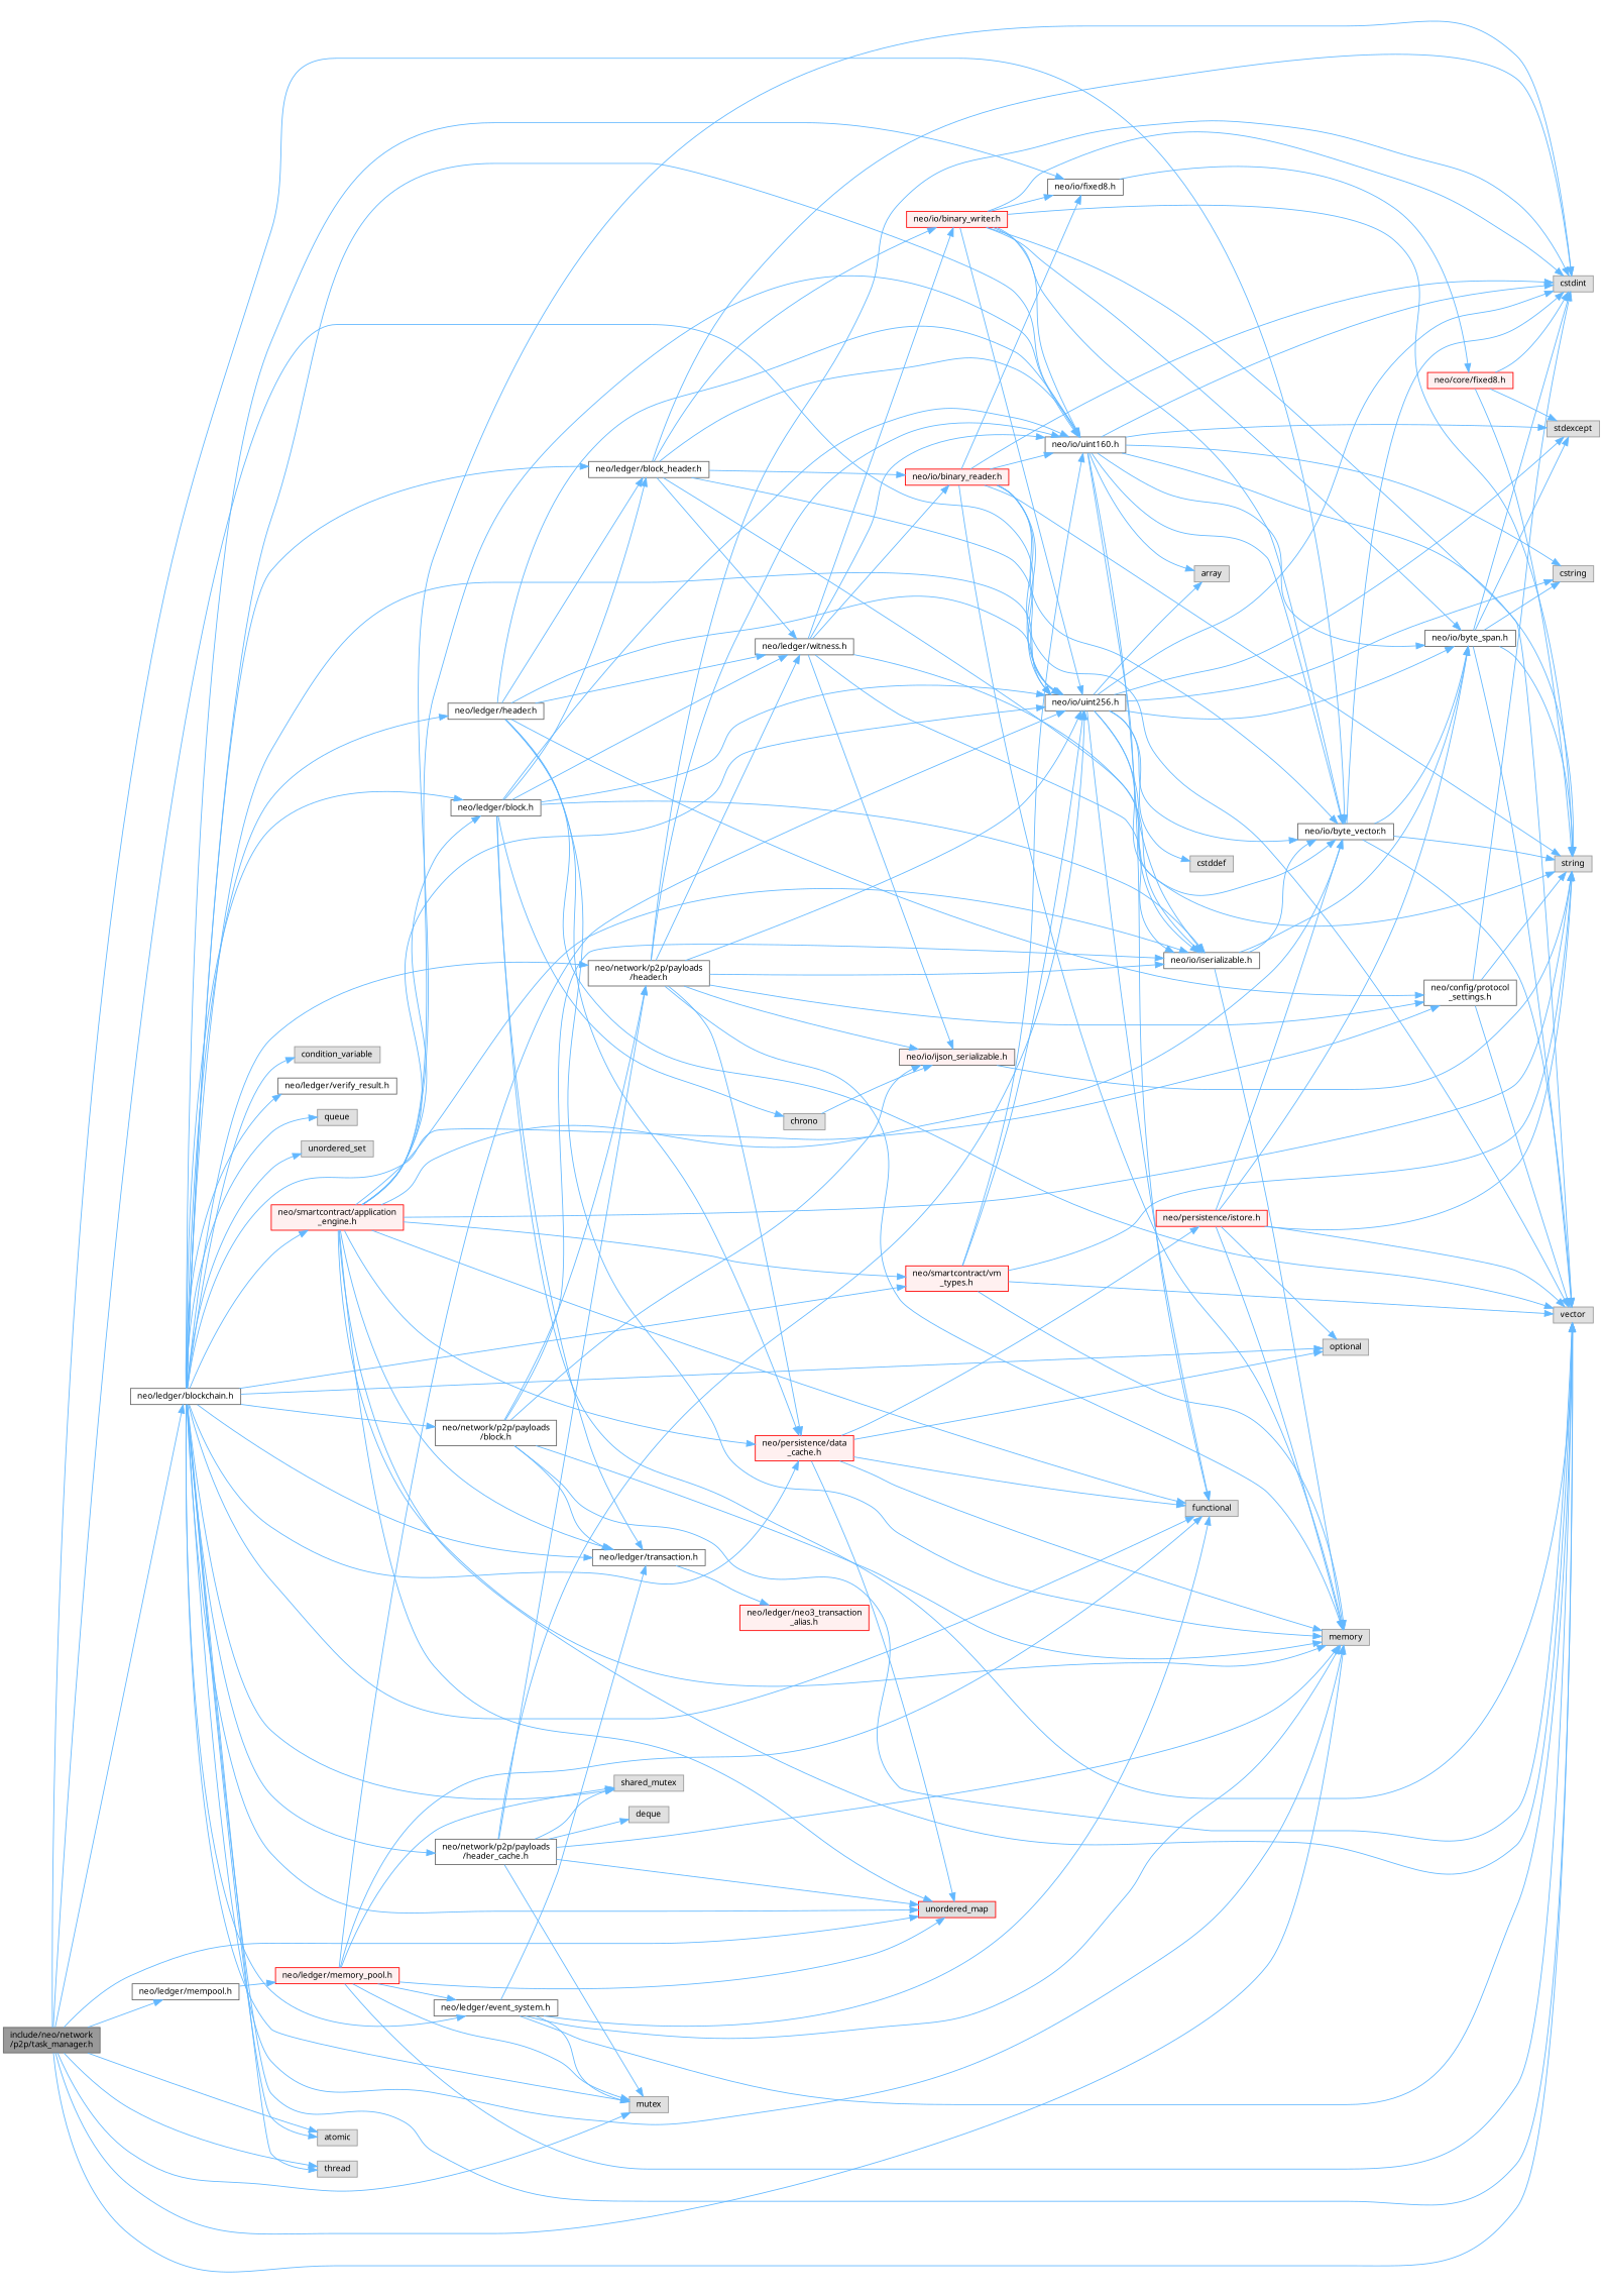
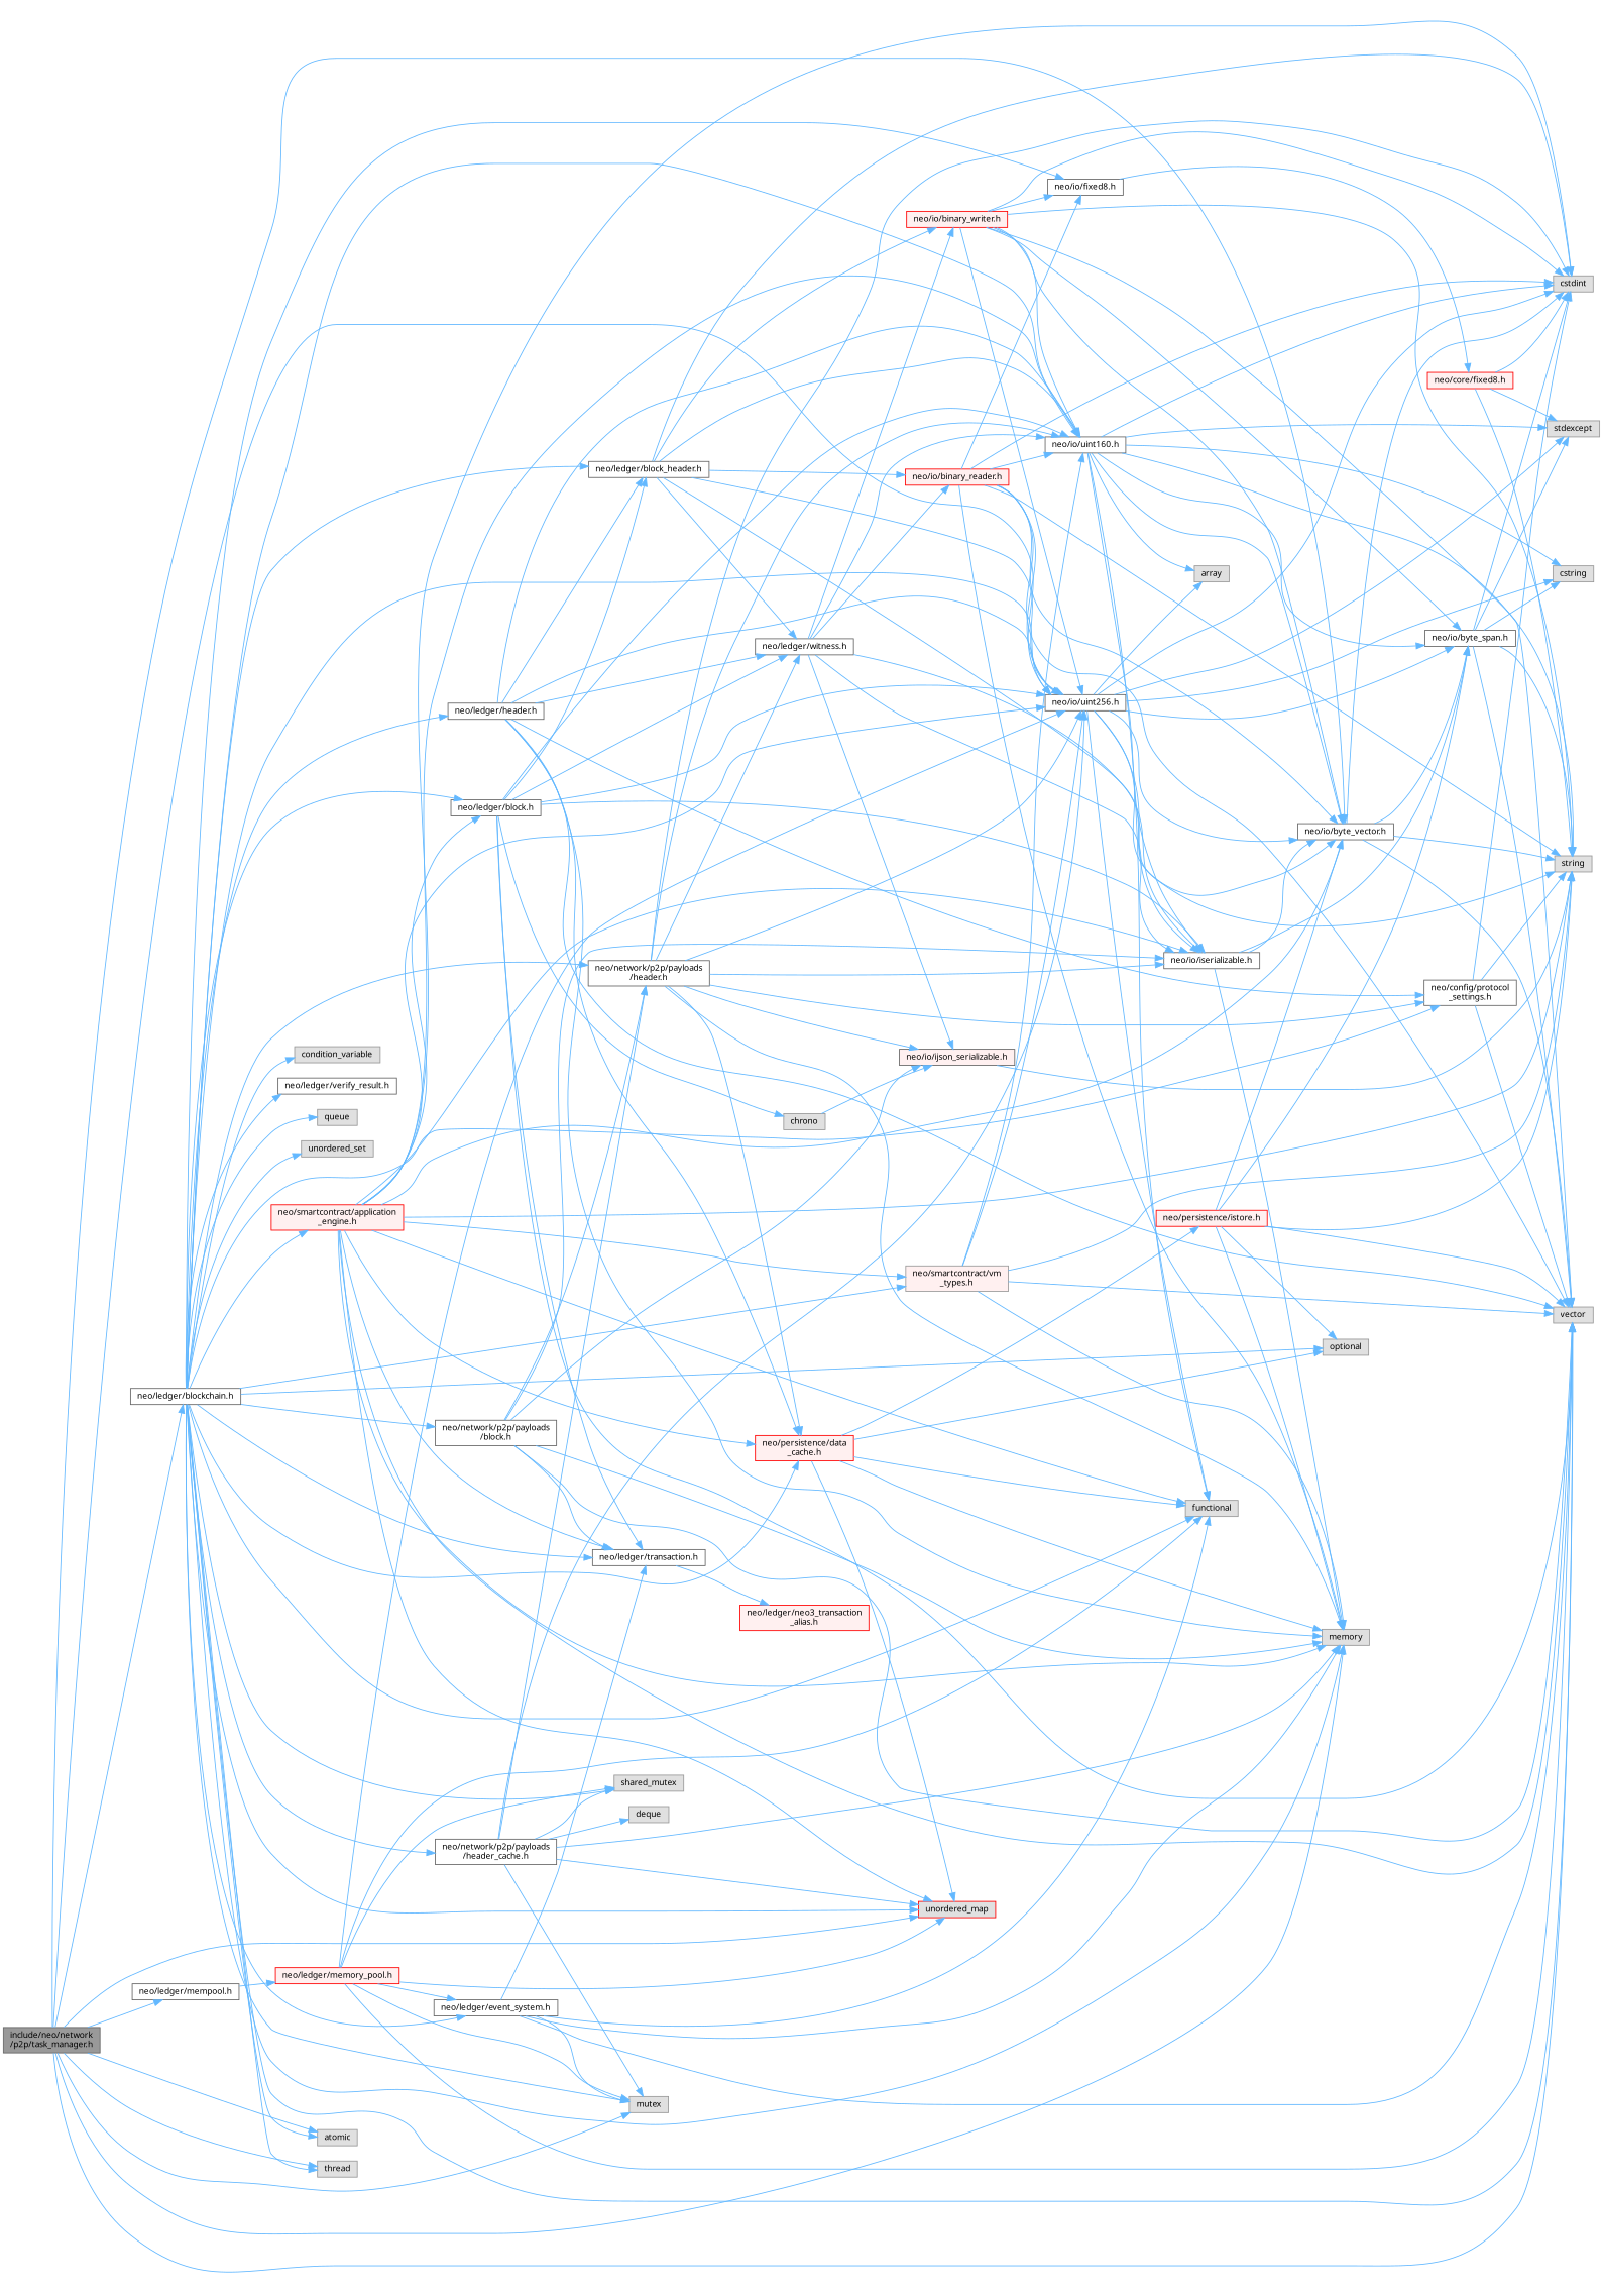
  digraph {
    fontname="Noto Sans"
    rankdir=LR
    node [color=grey40 fillcolor="#E0E0E0" fontname="Noto Sans" fontsize=10 shape=box style=filled]
    edge [color=steelblue1 fontname="Noto Sans" fontsize=10 labelfontname=Helvetica labelfontsize=10 style=solid]
    n1 [color=gray40 fillcolor=grey60 fontcolor=black height=0.2 label="include/neo/network\l/p2p/task_manager.h" width=0.4]
    n2 [fillcolor=white height=0.2 label="neo/io/byte_vector.h" width=0.4]
    n3 [color=grey60 height=0.2 label=vector width=0.4]
    n4 [fillcolor=white height=0.2 label="neo/io/uint256.h" width=0.4]
    n5 [color=grey60 height=0.2 label=memory width=0.4]
    n6 [fillcolor=white height=0.2 label="neo/ledger/blockchain.h" width=0.4]
    n7 [color=grey60 height=0.2 label=mutex width=0.4]
    n8 [color=red height=0.2 label=unordered_map width=0.4]
    n9 [color=grey60 height=0.2 label=atomic width=0.4]
    n10 [color=grey60 height=0.2 label=thread width=0.4]
    n11 [fillcolor=white height=0.2 label="neo/ledger/mempool.h" width=0.4]
    n12 [fillcolor=white height=0.2 label="neo/io/byte_span.h" width=0.4]
    n13 [color=grey60 height=0.2 label=cstdint width=0.4]
    n14 [color=grey60 height=0.2 label=string width=0.4]
    n15 [color=grey60 height=0.2 label=cstring width=0.4]
    n16 [color=grey60 height=0.2 label=stdexcept width=0.4]
    n17 [fillcolor=white height=0.2 label="neo/io/iserializable.h" width=0.4]
    n18 [color=grey60 height=0.2 label=array width=0.4]
-   n19 [color=grey60 height=0.2 label=cstddef width=0.4]
    n20 [color=grey60 height=0.2 label=functional width=0.4]
    n21 [color=grey60 height=0.2 label=condition_variable width=0.4]
    n22 [fillcolor=white height=0.2 label="neo/ledger/block.h" width=0.4]
    n23 [fillcolor=white height=0.2 label="neo/io/uint160.h" width=0.4]
    n24 [fillcolor=white height=0.2 label="neo/ledger/block_header.h" width=0.4]
    n25 [fillcolor=white height=0.2 label="neo/io/fixed8.h" width=0.4]
    n26 [fillcolor=white height=0.2 label="neo/ledger/transaction.h" width=0.4]
    n27 [fillcolor=white height=0.2 label="neo/ledger/event_system.h" width=0.4]
    n28 [fillcolor=white height=0.2 label="neo/ledger/header.h" width=0.4]
    n29 [fillcolor=white height=0.2 label="neo/config/protocol\l_settings.h" width=0.4]
    n30 [color=red fillcolor="#FFF0F0" height=0.2 label="neo/persistence/data\l_cache.h" width=0.4]
    n31 [color=grey60 height=0.2 label=optional width=0.4]
    n32 [fillcolor=white height=0.2 label="neo/network/p2p/payloads\l/block.h" width=0.4]
    n33 [fillcolor=white height=0.2 label="neo/network/p2p/payloads\l/header.h" width=0.4]
    n34 [fillcolor=white height=0.2 label="neo/network/p2p/payloads\l/header_cache.h" width=0.4]
    n35 [color=grey60 height=0.2 label=shared_mutex width=0.4]
    n36 [fillcolor=white height=0.2 label="neo/ledger/verify_result.h" width=0.4]
    n37 [color=red fillcolor="#FFF0F0" height=0.2 label="neo/smartcontract/application\l_engine.h" width=0.4]
-   n38 [color=red fillcolor="#FFF0F0" height=0.2 label="neo/smartcontract/vm\l_types.h" width=0.4]
+   n38 [color=grey60 fillcolor="#FFF0F0" height=0.2 label="neo/smartcontract/vm\l_types.h" width=0.4]
    n39 [color=grey60 height=0.2 label=queue width=0.4]
    n40 [color=grey60 height=0.2 label=unordered_set width=0.4]
    n41 [color=red fillcolor="#FFF0F0" height=0.2 label="neo/ledger/memory_pool.h" width=0.4]
    n42 [fillcolor=white height=0.2 label="neo/ledger/witness.h" width=0.4]
    n43 [color=grey60 height=0.2 label=chrono width=0.4]
    n44 [color=red fillcolor="#FFF0F0" height=0.2 label="neo/io/binary_reader.h" width=0.4]
    n45 [color=red fillcolor="#FFF0F0" height=0.2 label="neo/io/binary_writer.h" width=0.4]
    n46 [color=red fillcolor="#FFF0F0" height=0.2 label="neo/core/fixed8.h" width=0.4]
    n47 [color=red fillcolor="#FFF0F0" height=0.2 label="neo/ledger/neo3_transaction\l_alias.h" width=0.4]
    n48 [color=red fillcolor="#FFF0F0" height=0.2 label="neo/persistence/istore.h" width=0.4]
    n49 [fillcolor="#FFF0F0" height=0.2 label="neo/io/ijson_serializable.h" width=0.4]
    n50 [color=grey60 height=0.2 label=deque width=0.4]
    n1 -> n2
    n1 -> n3
    n1 -> n4
    n1 -> n5
    n1 -> n6
    n1 -> n7
    n1 -> n8
    n1 -> n9
    n1 -> n10
    n1 -> n11
    n2 -> n3
    n2 -> n12
    n2 -> n13
    n2 -> n14
    n4 -> n2
    n4 -> n12
    n4 -> n13
    n4 -> n14
    n4 -> n15
    n4 -> n16
    n4 -> n17
    n4 -> n18
-   n4 -> n19
    n4 -> n20
    n6 -> n3
    n6 -> n4
    n6 -> n5
    n6 -> n7
    n6 -> n8
    n6 -> n9
    n6 -> n10
    n6 -> n20
    n6 -> n21
    n6 -> n22
    n6 -> n23
    n6 -> n24
    n6 -> n25
    n6 -> n26
    n6 -> n27
    n6 -> n28
    n6 -> n29
    n6 -> n30
    n6 -> n31
    n6 -> n32
    n6 -> n33
    n6 -> n34
    n6 -> n35
    n6 -> n36
    n6 -> n37
    n6 -> n38
    n6 -> n39
    n6 -> n40
    n11 -> n41
    n12 -> n3
    n12 -> n13
    n12 -> n14
    n12 -> n15
    n12 -> n16
    n17 -> n2
    n17 -> n5
    n17 -> n12
    n22 -> n3
    n22 -> n4
    n22 -> n17
    n22 -> n23
    n22 -> n24
    n22 -> n26
    n22 -> n42
    n22 -> n43
    n23 -> n2
    n23 -> n12
    n23 -> n13
    n23 -> n14
    n23 -> n15
    n23 -> n16
    n23 -> n17
    n23 -> n18
    n23 -> n20
    n24 -> n4
    n24 -> n13
    n24 -> n17
    n24 -> n23
    n24 -> n42
    n24 -> n44
    n24 -> n45
    n25 -> n46
    n26 -> n47
    n27 -> n3
    n27 -> n5
    n27 -> n7
    n27 -> n20
    n27 -> n26
    n28 -> n3
    n28 -> n4
    n28 -> n5
    n28 -> n23
    n28 -> n24
    n28 -> n29
    n28 -> n30
    n28 -> n42
    n29 -> n3
    n29 -> n13
    n29 -> n14
    n30 -> n5
    n30 -> n8
    n30 -> n20
    n30 -> n31
    n30 -> n48
    n32 -> n3
    n32 -> n5
    n32 -> n17
    n32 -> n26
    n32 -> n33
    n32 -> n49
    n33 -> n4
    n33 -> n5
    n33 -> n13
    n33 -> n17
    n33 -> n23
    n33 -> n29
    n33 -> n30
    n33 -> n42
    n33 -> n49
    n34 -> n4
    n34 -> n5
    n34 -> n7
    n34 -> n8
    n34 -> n33
    n34 -> n35
    n34 -> n50
    n37 -> n2
    n37 -> n3
    n37 -> n4
    n37 -> n5
    n37 -> n8
    n37 -> n13
    n37 -> n14
    n37 -> n17
    n37 -> n20
    n37 -> n22
    n37 -> n23
    n37 -> n26
    n37 -> n30
    n37 -> n38
    n38 -> n3
    n38 -> n4
    n38 -> n5
    n38 -> n14
    n38 -> n23
    n41 -> n3
    n41 -> n4
    n41 -> n7
    n41 -> n8
    n41 -> n20
    n41 -> n27
    n41 -> n35
    n42 -> n2
    n42 -> n17
    n42 -> n23
    n42 -> n44
    n42 -> n45
    n42 -> n49
    n43 -> n49
    n44 -> n2
    n44 -> n3
    n44 -> n4
    n44 -> n5
    n44 -> n13
    n44 -> n14
    n44 -> n23
    n44 -> n25
    n45 -> n2
    n45 -> n3
    n45 -> n4
    n45 -> n12
    n45 -> n13
    n45 -> n14
    n45 -> n23
    n45 -> n25
    n46 -> n13
    n46 -> n14
    n46 -> n16
    n48 -> n2
    n48 -> n3
    n48 -> n5
    n48 -> n12
    n48 -> n14
    n48 -> n31
    n49 -> n14
  }
